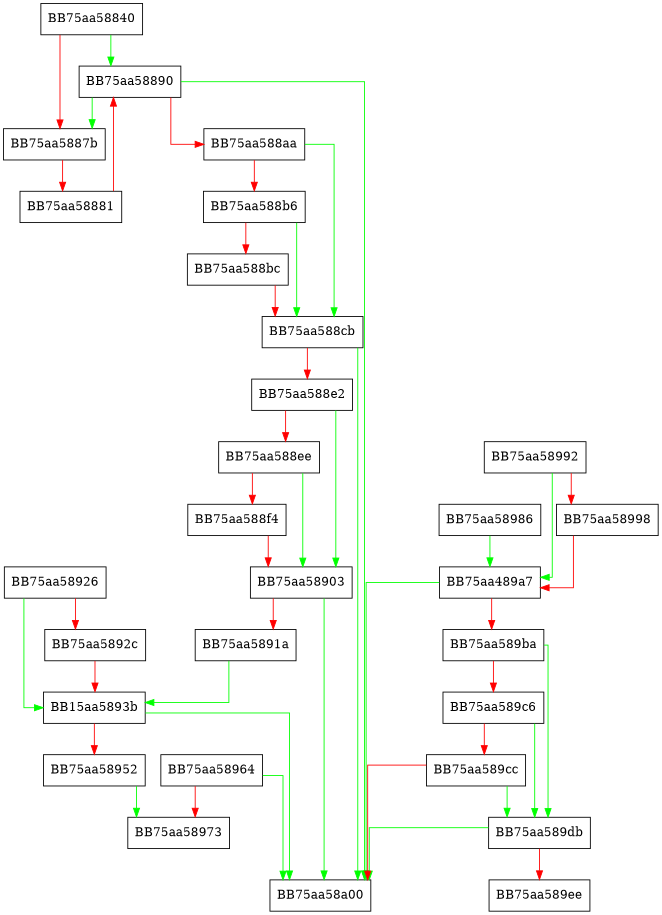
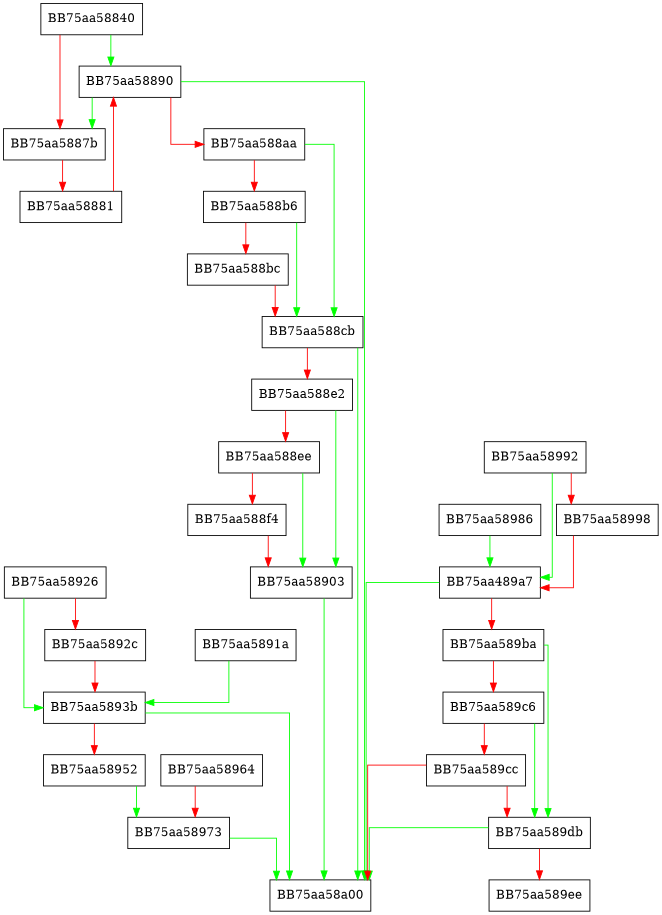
  digraph {
    splines=ortho
    node [shape=box]
    edge [color=red]
    BB75aa58840
    BB75aa58890
    BB75aa5887b
    BB75aa58a00
    BB75aa588aa
    BB75aa58881
    BB75aa588cb
    BB75aa588b6
    BB75aa588e2
    BB75aa588bc
    BB75aa58903
    BB75aa588ee
    BB75aa5891a
    BB75aa588f4
-   BB75aa5893b [label=BB15aa5893b]
+   BB75aa5893b
    BB75aa58952
    BB75aa58926
    BB75aa5892c
    BB75aa58973
    n20 [label=BB75aa489a7]
    BB75aa58986
    BB75aa58964
    BB75aa589ba
    BB75aa58992
    BB75aa58998
    BB75aa589db
    BB75aa589c6
    BB75aa589ee
    BB75aa589cc
    BB75aa58840 -> BB75aa58890 [color=green]
    BB75aa58840 -> BB75aa5887b
    BB75aa58890 -> BB75aa5887b [color=green]
    BB75aa58890 -> BB75aa58a00 [color=green]
    BB75aa58890 -> BB75aa588aa
    BB75aa5887b -> BB75aa58881
    BB75aa588aa -> BB75aa588cb [color=green]
    BB75aa588aa -> BB75aa588b6
    BB75aa58881 -> BB75aa58890
    BB75aa588cb -> BB75aa58a00 [color=green]
    BB75aa588cb -> BB75aa588e2
    BB75aa588b6 -> BB75aa588cb [color=green]
    BB75aa588b6 -> BB75aa588bc
    BB75aa588e2 -> BB75aa58903 [color=green]
    BB75aa588e2 -> BB75aa588ee
    BB75aa588bc -> BB75aa588cb
    BB75aa58903 -> BB75aa58a00 [color=green]
-   BB75aa58903 -> BB75aa5891a
    BB75aa588ee -> BB75aa58903 [color=green]
    BB75aa588ee -> BB75aa588f4
    BB75aa5891a -> BB75aa5893b [color=green]
    BB75aa588f4 -> BB75aa58903
    BB75aa5893b -> BB75aa58a00 [color=green]
    BB75aa5893b -> BB75aa58952
    BB75aa58952 -> BB75aa58973 [color=green]
    BB75aa58926 -> BB75aa5893b [color=green]
    BB75aa58926 -> BB75aa5892c
    BB75aa5892c -> BB75aa5893b
-   BB75aa58964 -> BB75aa58a00 [color=green]
+   BB75aa58973 -> BB75aa58a00 [color=green]
    n20 -> BB75aa58a00 [color=green]
    n20 -> BB75aa589ba
    BB75aa58986 -> n20 [color=green]
    BB75aa58964 -> BB75aa58973
    BB75aa589ba -> BB75aa589db [color=green]
    BB75aa589ba -> BB75aa589c6
    BB75aa58992 -> n20 [color=green]
    BB75aa58992 -> BB75aa58998
    BB75aa58998 -> n20
    BB75aa589db -> BB75aa58a00 [color=green]
    BB75aa589db -> BB75aa589ee
    BB75aa589c6 -> BB75aa589db [color=green]
    BB75aa589c6 -> BB75aa589cc
    BB75aa589cc -> BB75aa58a00
-   BB75aa589cc -> BB75aa589db [color=green]
+   BB75aa589cc -> BB75aa589db
  }
